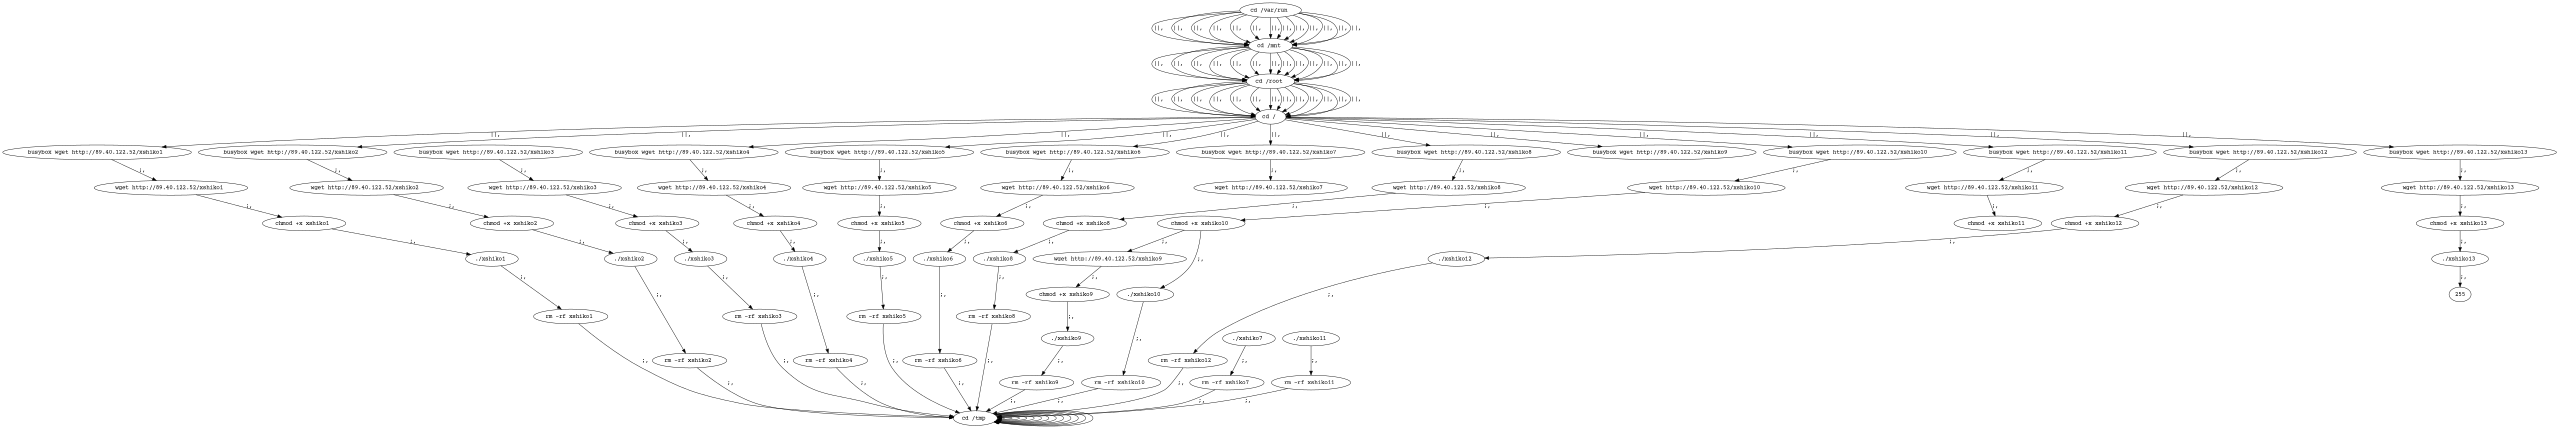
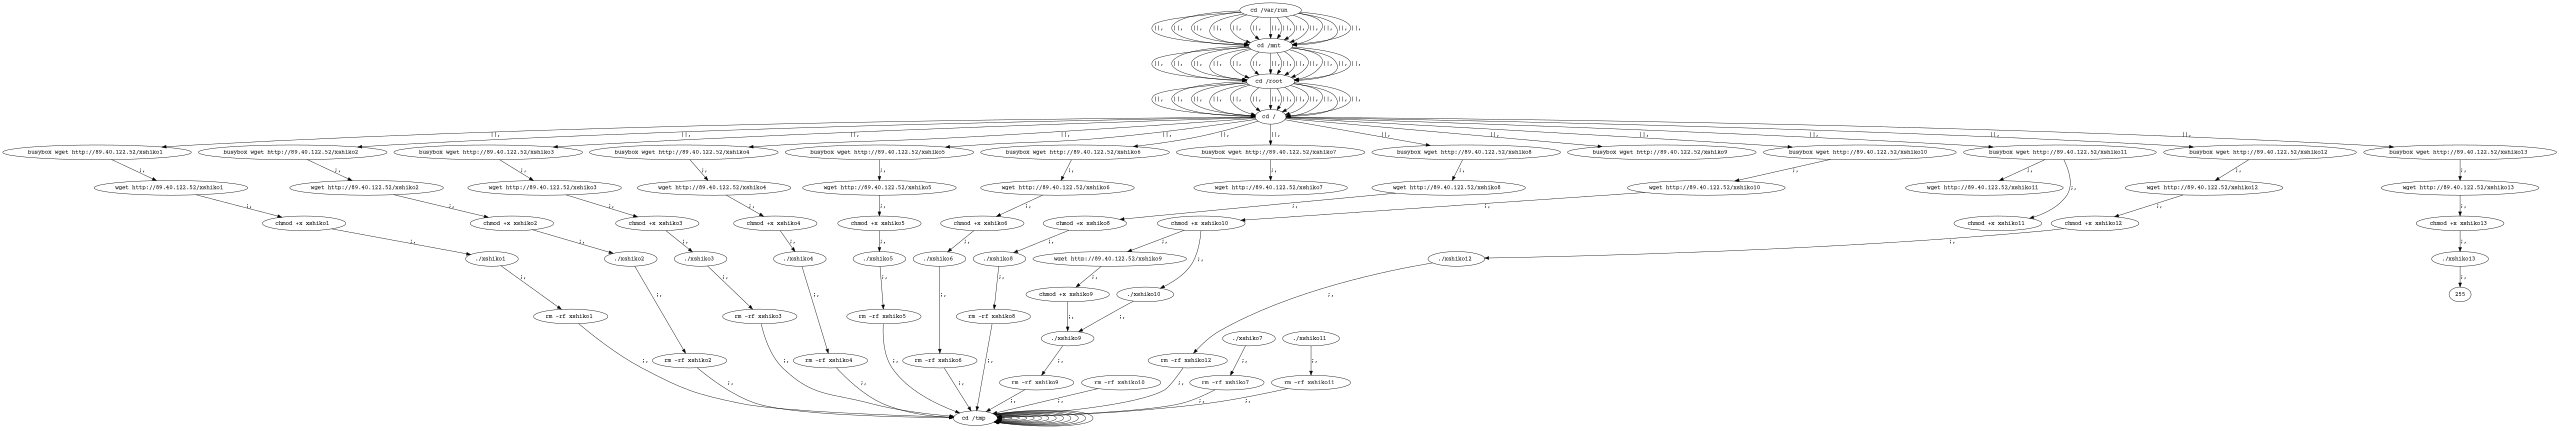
  digraph {
    fontname="Courier Prime"
    node [fontname="Courier Prime"]
    edge [fontname="Courier Prime"]
    n1 [label="cd /tmp "]
    n2 [label="cd /var/run "]
    n3 [label="cd /mnt "]
    n4 [label="cd /root "]
    n5 [label="cd / "]
    n6 [label="busybox wget http://89.40.122.52/xshiko1 "]
    n7 [label="busybox wget http://89.40.122.52/xshiko2 "]
    n8 [label="busybox wget http://89.40.122.52/xshiko3 "]
    n9 [label="busybox wget http://89.40.122.52/xshiko4 "]
    n10 [label="busybox wget http://89.40.122.52/xshiko5 "]
    n11 [label="busybox wget http://89.40.122.52/xshiko6 "]
    n12 [label="busybox wget http://89.40.122.52/xshiko7 "]
    n13 [label="busybox wget http://89.40.122.52/xshiko8 "]
    n14 [label="busybox wget http://89.40.122.52/xshiko9 "]
    n15 [label="busybox wget http://89.40.122.52/xshiko10 "]
    n16 [label="busybox wget http://89.40.122.52/xshiko11 "]
    n17 [label="busybox wget http://89.40.122.52/xshiko12 "]
    n18 [label="busybox wget http://89.40.122.52/xshiko13 "]
    n19 [label="wget http://89.40.122.52/xshiko1 "]
    n20 [label="wget http://89.40.122.52/xshiko2 "]
    n21 [label="wget http://89.40.122.52/xshiko3 "]
    n22 [label="wget http://89.40.122.52/xshiko4 "]
    n23 [label="wget http://89.40.122.52/xshiko5 "]
    n24 [label="wget http://89.40.122.52/xshiko6 "]
    n25 [label="wget http://89.40.122.52/xshiko7 "]
    n26 [label="wget http://89.40.122.52/xshiko8 "]
    n27 [label="wget http://89.40.122.52/xshiko10 "]
    n28 [label="wget http://89.40.122.52/xshiko11 "]
    n29 [label="wget http://89.40.122.52/xshiko12 "]
    n30 [label="wget http://89.40.122.52/xshiko13 "]
    n31 [label="chmod +x xshiko1 "]
    n32 [label="./xshiko1 "]
    n33 [label="rm -rf xshiko1 "]
    n34 [label="chmod +x xshiko2 "]
    n35 [label="./xshiko2 "]
    n36 [label="rm -rf xshiko2 "]
    n37 [label="chmod +x xshiko3 "]
    n38 [label="./xshiko3 "]
    n39 [label="rm -rf xshiko3 "]
    n40 [label="chmod +x xshiko4 "]
    n41 [label="./xshiko4 "]
    n42 [label="rm -rf xshiko4 "]
    n43 [label="chmod +x xshiko5 "]
    n44 [label="./xshiko5 "]
    n45 [label="rm -rf xshiko5 "]
    n46 [label="chmod +x xshiko6 "]
    n47 [label="./xshiko6 "]
    n48 [label="rm -rf xshiko6 "]
    n49 [label="./xshiko7 "]
    n50 [label="rm -rf xshiko7 "]
    n51 [label="chmod +x xshiko8 "]
    n52 [label="./xshiko8 "]
    n53 [label="rm -rf xshiko8 "]
    n54 [label="wget http://89.40.122.52/xshiko9 "]
    n55 [label="chmod +x xshiko9 "]
    n56 [label="./xshiko9 "]
    n57 [label="rm -rf xshiko9 "]
    n58 [label="chmod +x xshiko10 "]
    n59 [label="./xshiko10 "]
    n60 [label="rm -rf xshiko10 "]
    n61 [label="chmod +x xshiko11 "]
    n62 [label="./xshiko11 "]
    n63 [label="rm -rf xshiko11 "]
    n64 [label="chmod +x xshiko12 "]
    n65 [label="./xshiko12 "]
    n66 [label="rm -rf xshiko12 "]
    n67 [label="chmod +x xshiko13 "]
    n68 [label="./xshiko13 "]
    n69 [label=255]
    n1 -> n1
    n1 -> n1
    n1 -> n1
    n1 -> n1
    n1 -> n1
    n1 -> n1
    n1 -> n1
    n1 -> n1
    n1 -> n1
    n1 -> n1
    n1 -> n1
    n1 -> n1
    n1 -> n1
    n2 -> n3 [label="||,"]
    n2 -> n3 [label="||,"]
    n2 -> n3 [label="||,"]
    n2 -> n3 [label="||,"]
    n2 -> n3 [label="||,"]
    n2 -> n3 [label="||,"]
    n2 -> n3 [label="||,"]
    n2 -> n3 [label="||,"]
    n2 -> n3 [label="||,"]
    n2 -> n3 [label="||,"]
    n2 -> n3 [label="||,"]
    n2 -> n3 [label="||,"]
    n2 -> n3 [label="||,"]
    n3 -> n4 [label="||,"]
    n3 -> n4 [label="||,"]
    n3 -> n4 [label="||,"]
    n3 -> n4 [label="||,"]
    n3 -> n4 [label="||,"]
    n3 -> n4 [label="||,"]
    n3 -> n4 [label="||,"]
    n3 -> n4 [label="||,"]
    n3 -> n4 [label="||,"]
    n3 -> n4 [label="||,"]
    n3 -> n4 [label="||,"]
    n3 -> n4 [label="||,"]
    n3 -> n4 [label="||,"]
    n4 -> n5 [label="||,"]
    n4 -> n5 [label="||,"]
    n4 -> n5 [label="||,"]
    n4 -> n5 [label="||,"]
    n4 -> n5 [label="||,"]
    n4 -> n5 [label="||,"]
    n4 -> n5 [label="||,"]
    n4 -> n5 [label="||,"]
    n4 -> n5 [label="||,"]
    n4 -> n5 [label="||,"]
    n4 -> n5 [label="||,"]
    n4 -> n5 [label="||,"]
    n4 -> n5 [label="||,"]
    n5 -> n6 [label="||,"]
    n5 -> n7 [label="||,"]
+   n5 -> n8 [label="||,"]
    n5 -> n9 [label="||,"]
    n5 -> n10 [label="||,"]
    n5 -> n11 [label="||,"]
    n5 -> n12 [label="||,"]
    n5 -> n13 [label="||,"]
    n5 -> n14 [label="||,"]
    n5 -> n15 [label="||,"]
    n5 -> n16 [label="||,"]
    n5 -> n17 [label="||,"]
    n5 -> n18 [label="||,"]
    n6 -> n19 [label=";,"]
    n7 -> n20 [label=";,"]
    n8 -> n21 [label=";,"]
    n9 -> n22 [label=";,"]
    n10 -> n23 [label=";,"]
    n11 -> n24 [label=";,"]
    n12 -> n25 [label=";,"]
    n13 -> n26 [label=";,"]
    n15 -> n27 [label=";,"]
    n16 -> n28 [label=";,"]
    n17 -> n29 [label=";,"]
    n18 -> n30 [label=";,"]
    n19 -> n31 [label=";,"]
    n20 -> n34 [label=";,"]
    n21 -> n37 [label=";,"]
    n22 -> n40 [label=";,"]
    n23 -> n43 [label=";,"]
    n24 -> n46 [label=";,"]
    n26 -> n51 [label=";,"]
    n27 -> n58 [label=";,"]
-   n28 -> n61 [label=";,"]
+   n16 -> n61 [label=";,"]
    n29 -> n64 [label=";,"]
    n30 -> n67 [label=";,"]
    n31 -> n32 [label=";,"]
    n32 -> n33 [label=";,"]
    n33 -> n1 [label=";,"]
    n34 -> n35 [label=";,"]
    n35 -> n36 [label=";,"]
    n36 -> n1 [label=";,"]
    n37 -> n38 [label=";,"]
    n38 -> n39 [label=";,"]
    n39 -> n1 [label=";,"]
    n40 -> n41 [label=";,"]
    n41 -> n42 [label=";,"]
    n42 -> n1 [label=";,"]
    n43 -> n44 [label=";,"]
    n44 -> n45 [label=";,"]
    n45 -> n1 [label=";,"]
    n46 -> n47 [label=";,"]
    n47 -> n48 [label=";,"]
    n48 -> n1 [label=";,"]
    n49 -> n50 [label=";,"]
    n50 -> n1 [label=";,"]
    n51 -> n52 [label=";,"]
    n52 -> n53 [label=";,"]
    n53 -> n1 [label=";,"]
    n54 -> n55 [label=";,"]
    n55 -> n56 [label=";,"]
    n56 -> n57 [label=";,"]
    n57 -> n1 [label=";,"]
    n58 -> n54 [label=";,"]
    n58 -> n59 [label=";,"]
-   n59 -> n60 [label=";,"]
+   n59 -> n56 [label=";,"]
    n60 -> n1 [label=";,"]
    n62 -> n63 [label=";,"]
    n63 -> n1 [label=";,"]
    n64 -> n65 [label=";,"]
    n65 -> n66 [label=";,"]
    n66 -> n1 [label=";,"]
    n67 -> n68 [label=";,"]
    n68 -> n69 [label=";,"]
  }
